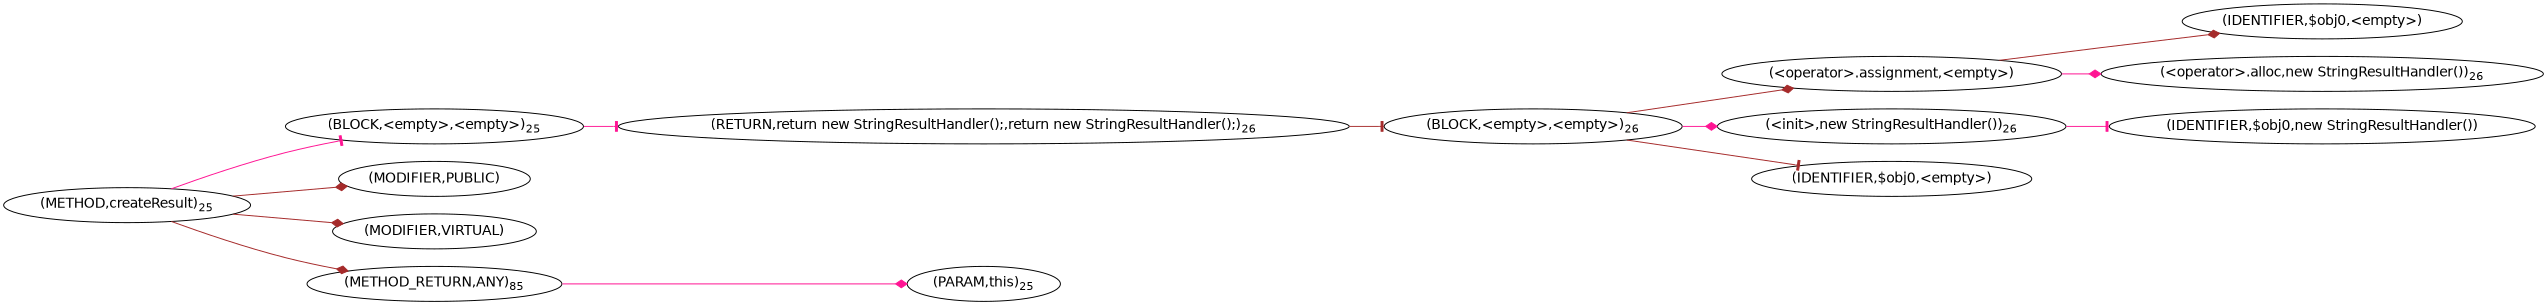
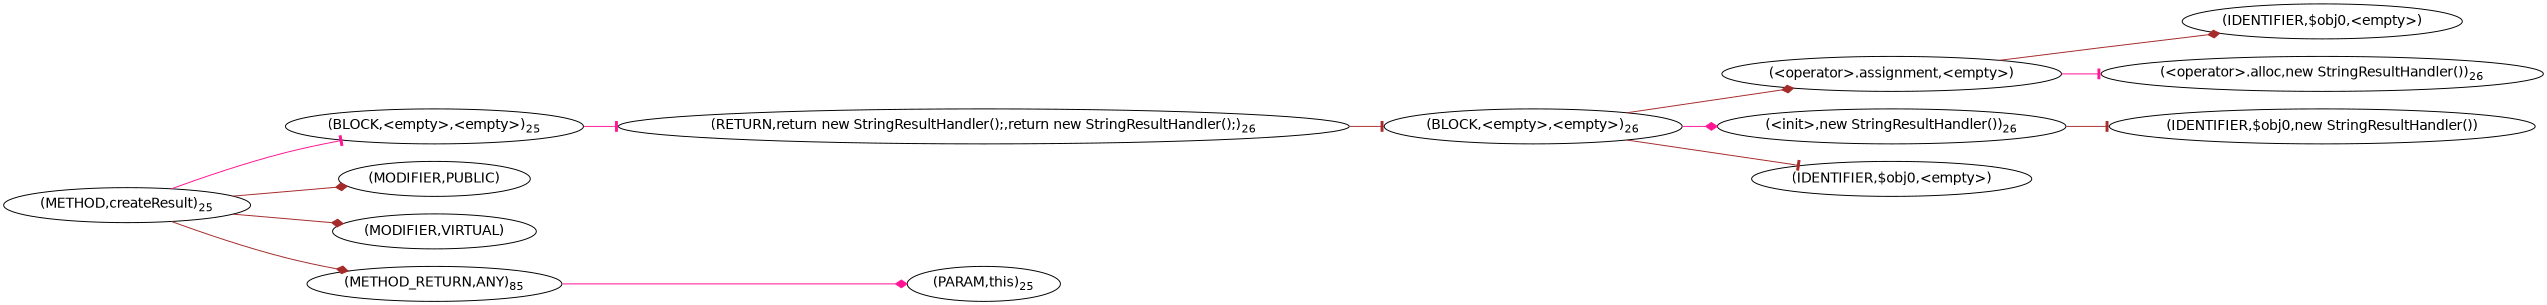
  digraph {
    fontname="DejaVu Sans"
    rankdir=LR
    node [fontname="DejaVu Sans"]
    edge [arrowhead=diamond color=brown fontname="DejaVu Sans"]
    n1 [label=<(METHOD,createResult)<SUB>25</SUB>>]
    n2 [label=<(BLOCK,&lt;empty&gt;,&lt;empty&gt;)<SUB>25</SUB>>]
    n3 [label=<(MODIFIER,PUBLIC)>]
    n4 [label=<(MODIFIER,VIRTUAL)>]
    n5 [label=<(METHOD_RETURN,ANY)<SUB>85</SUB>>]
    n6 [label=<(PARAM,this)<SUB>25</SUB>>]
    n7 [label=<(RETURN,return new StringResultHandler();,return new StringResultHandler();)<SUB>26</SUB>>]
    n8 [label=<(BLOCK,&lt;empty&gt;,&lt;empty&gt;)<SUB>26</SUB>>]
    n9 [label=<(&lt;operator&gt;.assignment,&lt;empty&gt;)>]
    n10 [label=<(&lt;init&gt;,new StringResultHandler())<SUB>26</SUB>>]
    n11 [label=<(IDENTIFIER,$obj0,&lt;empty&gt;)>]
    n12 [label=<(IDENTIFIER,$obj0,&lt;empty&gt;)>]
    n13 [label=<(&lt;operator&gt;.alloc,new StringResultHandler())<SUB>26</SUB>>]
    n14 [label=<(IDENTIFIER,$obj0,new StringResultHandler())>]
    n1 -> n2 [arrowhead=tee color=deeppink]
    n1 -> n3
    n1 -> n4
    n1 -> n5
    n2 -> n7 [arrowhead=tee color=deeppink]
    n5 -> n6 [color=deeppink]
    n7 -> n8 [arrowhead=tee]
    n8 -> n9
    n8 -> n10 [color=deeppink]
    n8 -> n11 [arrowhead=tee]
    n9 -> n12
-   n9 -> n13 [color=deeppink]
-   n10 -> n14 [arrowhead=tee color=deeppink]
+   n9 -> n13 [arrowhead=tee color=deeppink]
+   n10 -> n14 [arrowhead=tee]
  }
